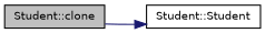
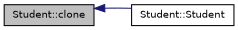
  digraph {
    rankdir=LR
    node [color=black fontname=Helvetica fontsize=10 shape=record style=filled]
    n1 [fillcolor=grey75 fontcolor=black height=0.2 label="Student::clone" width=0.4]
    n2 [fillcolor=white height=0.2 label="Student::Student" width=0.4]
-   n1 -> n2 [color=midnightblue fontname=Helvetica fontsize=10 labelfontname=Helvetica labelfontsize=10 style=solid]
+   n2 -> n1 [color=midnightblue fontname=Helvetica fontsize=10 labelfontname=Helvetica labelfontsize=10 style=solid]
  }
